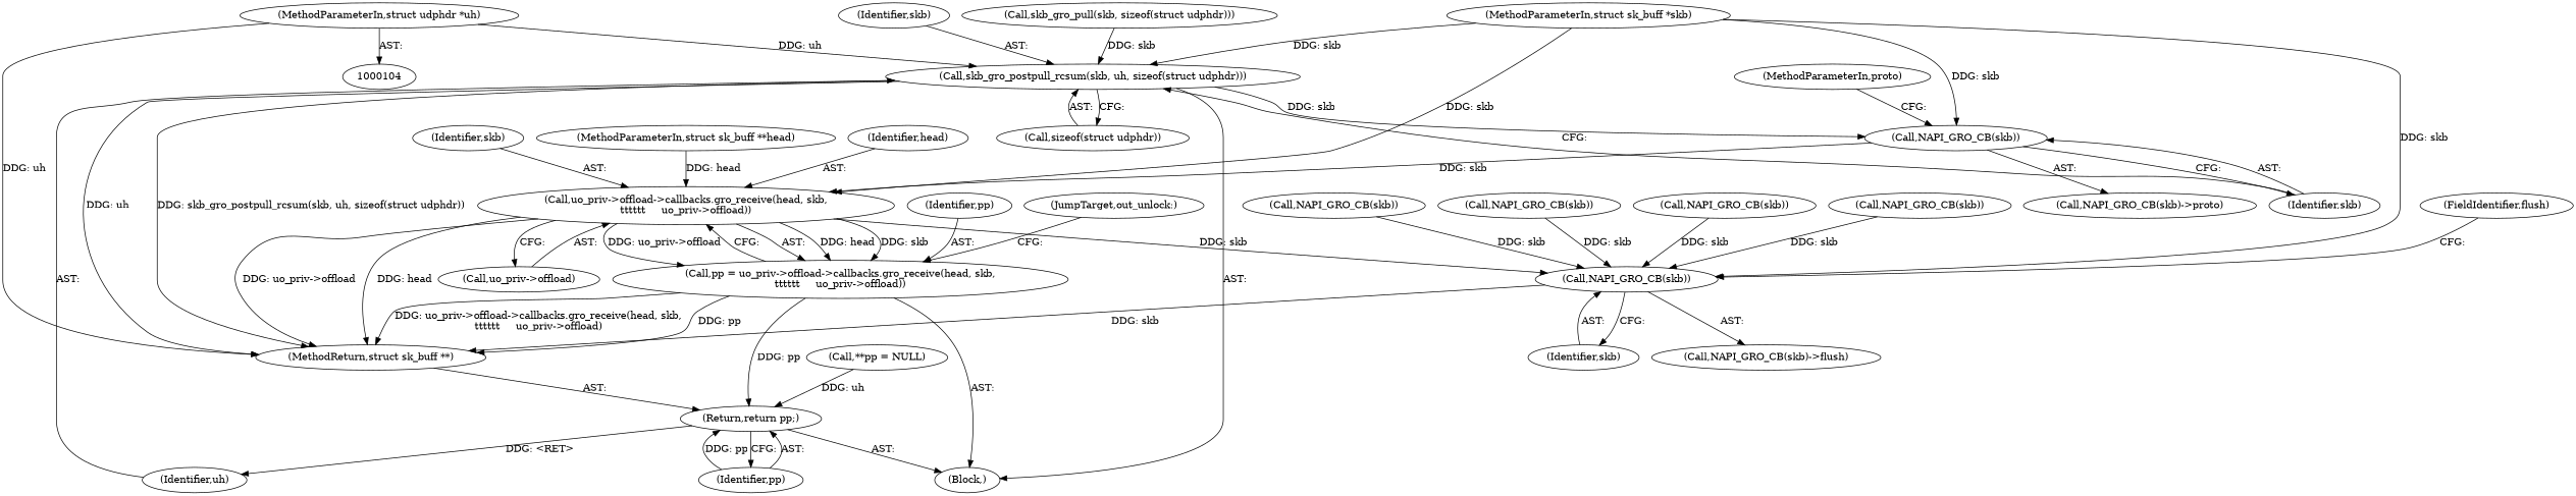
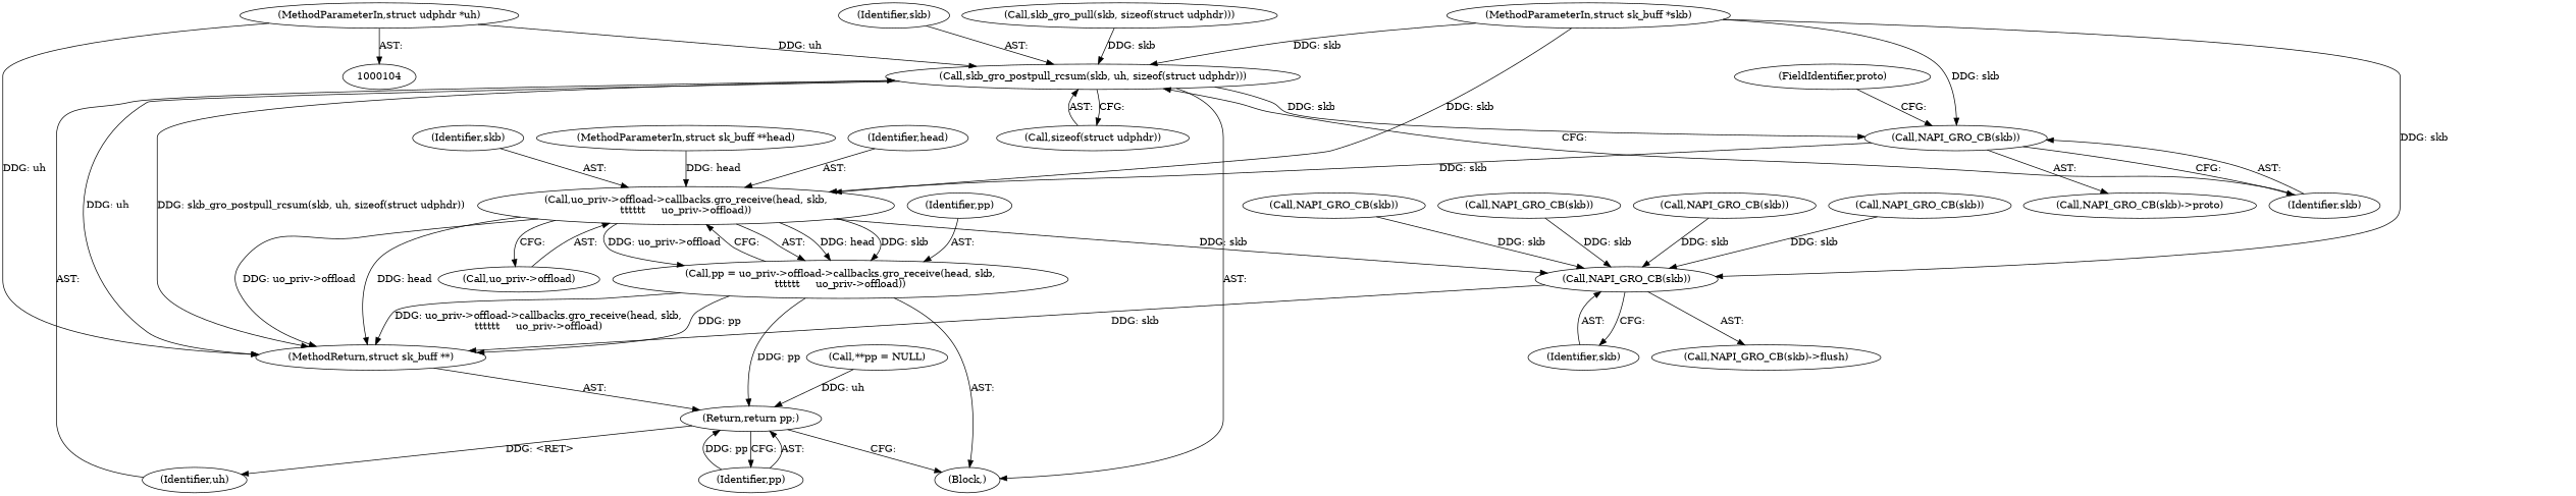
  digraph {
    n1 [label="(MethodParameterIn,struct udphdr *uh)"]
    n2 [label="(Call,skb_gro_postpull_rcsum(skb, uh, sizeof(struct udphdr)))"]
    n3 [label="(MethodReturn,struct sk_buff **)"]
    n4 [label=1000104]
    n5 [label="(Call,NAPI_GRO_CB(skb))"]
    n6 [label="(Call,sizeof(struct udphdr))"]
    n7 [label="(Block,)"]
    n8 [label="(Return,return pp;)"]
    n9 [label="(Call,uo_priv->offload->callbacks.gro_receive(head, skb,\n\t\t\t\t\t\t     uo_priv->offload))"]
    n10 [label="(Call,NAPI_GRO_CB(skb)->proto)"]
    n11 [label="(Identifier,skb)"]
    n12 [label="(Call,pp = uo_priv->offload->callbacks.gro_receive(head, skb,\n\t\t\t\t\t\t     uo_priv->offload))"]
    n13 [label="(Call,NAPI_GRO_CB(skb))"]
    n14 [label="(Call,uo_priv->offload)"]
    n15 [label="(Call,NAPI_GRO_CB(skb)->flush)"]
    n16 [label="(Identifier,skb)"]
    n17 [label="(Identifier,pp)"]
    n18 [label="(Identifier,uh)"]
    n19 [label="(Call,skb_gro_pull(skb, sizeof(struct udphdr)))"]
    n20 [label="(Call,**pp = NULL)"]
-   n21 [label="(FieldIdentifier,flush)"]
    n22 [label="(Call,NAPI_GRO_CB(skb))"]
    n23 [label="(Identifier,skb)"]
    n24 [label="(Call,NAPI_GRO_CB(skb))"]
    n25 [label="(Identifier,pp)"]
-   n26 [label="(JumpTarget,out_unlock:)"]
    n27 [label="(Call,NAPI_GRO_CB(skb))"]
-   n28 [label="(MethodParameterIn,proto)"]
+   n28 [label="(FieldIdentifier,proto)"]
    n29 [label="(Identifier,skb)"]
    n30 [label="(Call,NAPI_GRO_CB(skb))"]
    n31 [label="(MethodParameterIn,struct sk_buff **head)"]
    n32 [label="(MethodParameterIn,struct sk_buff *skb)"]
    n33 [label="(Identifier,head)"]
    n1 -> n2 [label="DDG: uh"]
    n1 -> n3 [label="DDG: uh"]
    n1 -> n4 [label="AST: "]
    n2 -> n3 [label="DDG: uh"]
    n2 -> n3 [label="DDG: skb_gro_postpull_rcsum(skb, uh, sizeof(struct udphdr))"]
    n2 -> n5 [label="DDG: skb"]
    n2 -> n6 [label="CFG: "]
    n2 -> n7 [label="AST: "]
    n3 -> n8 [label="AST: "]
    n5 -> n9 [label="DDG: skb"]
    n5 -> n10 [label="AST: "]
    n5 -> n11 [label="CFG: "]
    n6 -> n2 [label="AST: "]
-   n8 -> n7 [label="AST: "]
+   n8 -> n7 [label="CFG: "]
    n8 -> n17 [label="CFG: "]
    n8 -> n18 [label="DDG: <RET>"]
    n9 -> n3 [label="DDG: uo_priv->offload"]
    n9 -> n3 [label="DDG: head"]
    n9 -> n12 [label="AST: "]
    n9 -> n12 [label="DDG: head"]
    n9 -> n12 [label="DDG: skb"]
    n9 -> n12 [label="DDG: uo_priv->offload"]
    n9 -> n13 [label="DDG: skb"]
    n9 -> n14 [label="CFG: "]
    n11 -> n2 [label="CFG: "]
    n11 -> n5 [label="AST: "]
    n12 -> n3 [label="DDG: uo_priv->offload->callbacks.gro_receive(head, skb,\n\t\t\t\t\t\t     uo_priv->offload)"]
    n12 -> n3 [label="DDG: pp"]
    n12 -> n7 [label="AST: "]
    n12 -> n8 [label="DDG: pp"]
    n12 -> n9 [label="CFG: "]
    n13 -> n3 [label="DDG: skb"]
    n13 -> n15 [label="AST: "]
    n13 -> n16 [label="CFG: "]
    n14 -> n9 [label="AST: "]
    n16 -> n13 [label="AST: "]
    n17 -> n8 [label="AST: "]
    n17 -> n8 [label="DDG: pp"]
    n18 -> n2 [label="AST: "]
    n19 -> n2 [label="DDG: skb"]
    n20 -> n8 [label="DDG: uh"]
-   n21 -> n13 [label="CFG: "]
    n22 -> n13 [label="DDG: skb"]
    n23 -> n9 [label="AST: "]
    n24 -> n13 [label="DDG: skb"]
    n25 -> n12 [label="AST: "]
-   n26 -> n12 [label="CFG: "]
    n27 -> n13 [label="DDG: skb"]
    n28 -> n5 [label="CFG: "]
    n29 -> n2 [label="AST: "]
    n30 -> n13 [label="DDG: skb"]
    n31 -> n9 [label="DDG: head"]
    n32 -> n2 [label="DDG: skb"]
    n32 -> n5 [label="DDG: skb"]
    n32 -> n9 [label="DDG: skb"]
    n32 -> n13 [label="DDG: skb"]
    n33 -> n9 [label="AST: "]
  }
